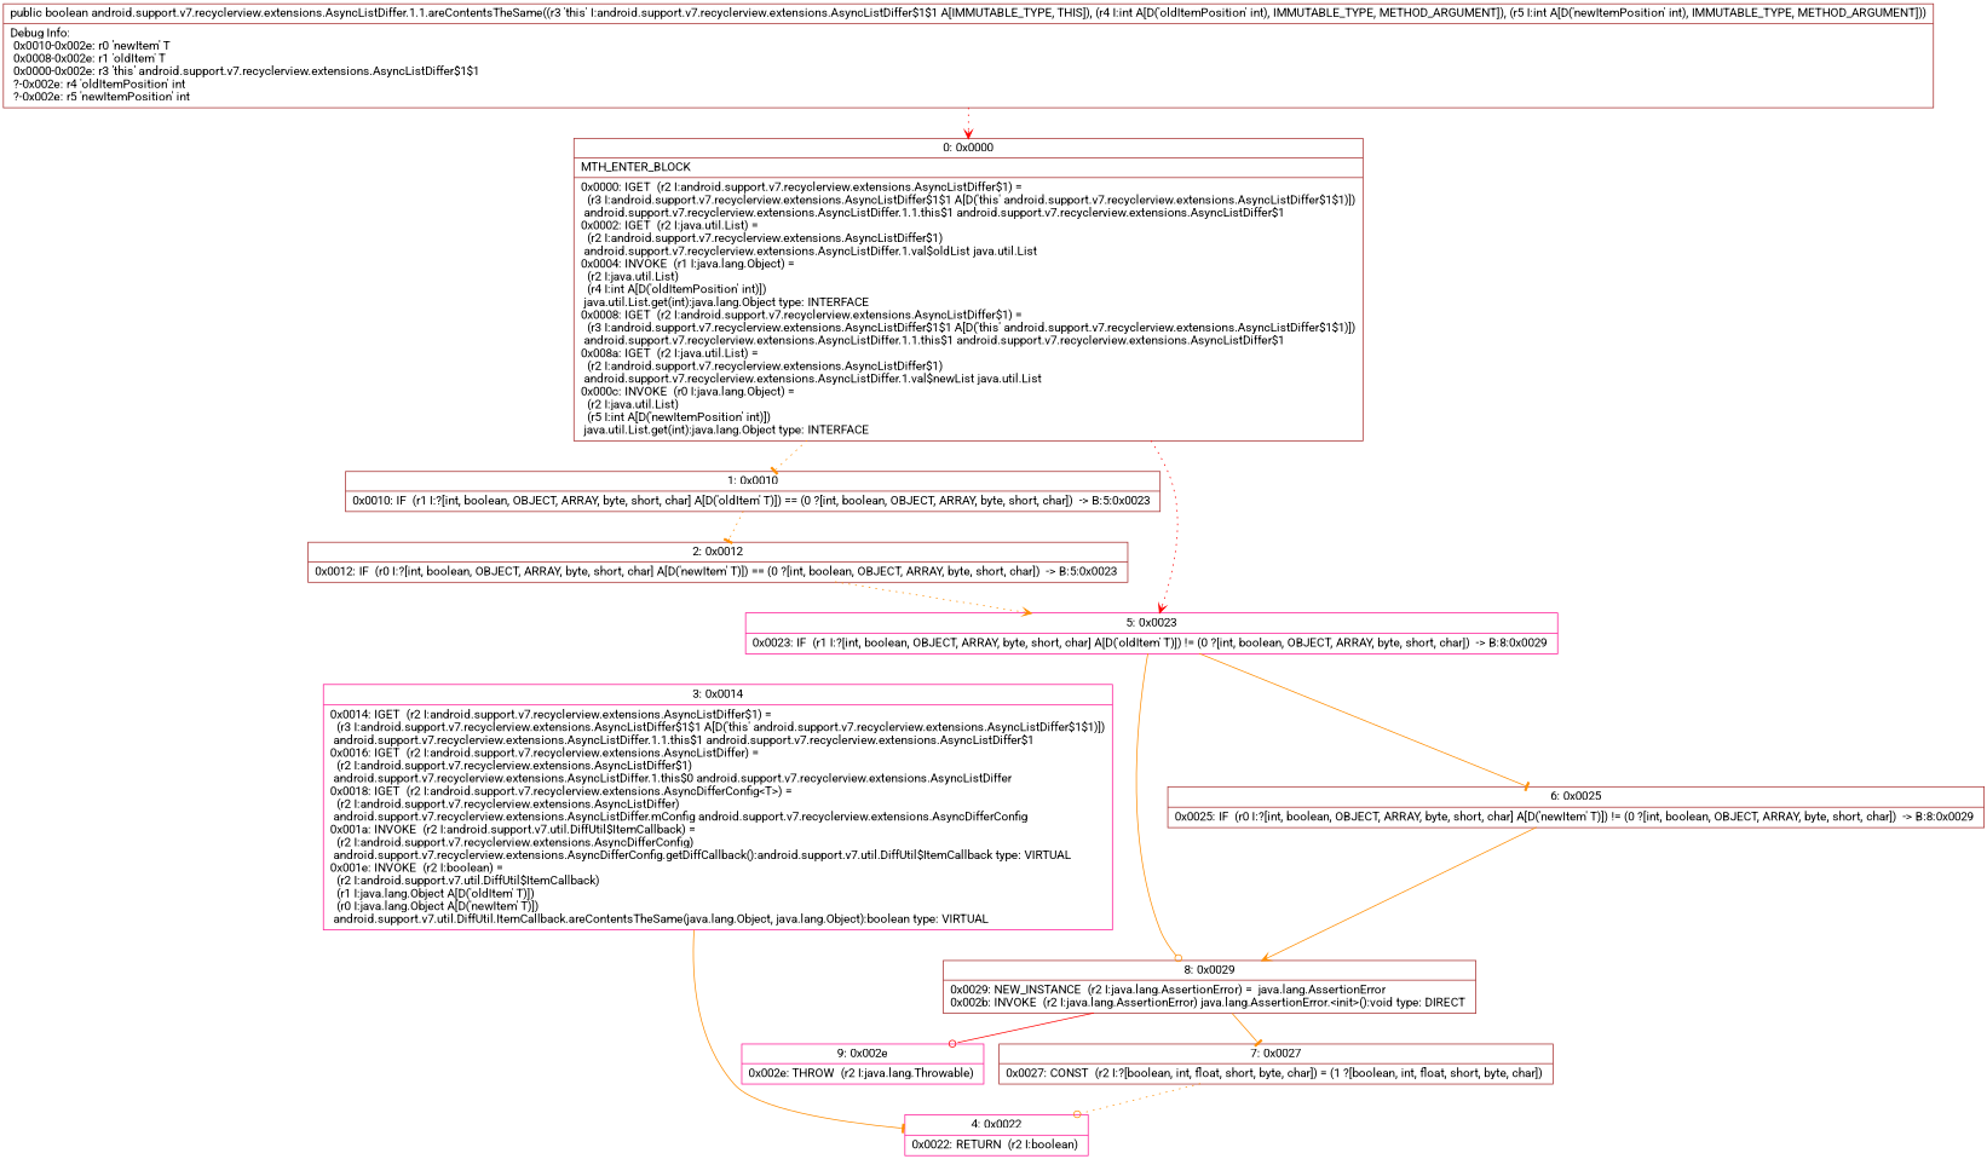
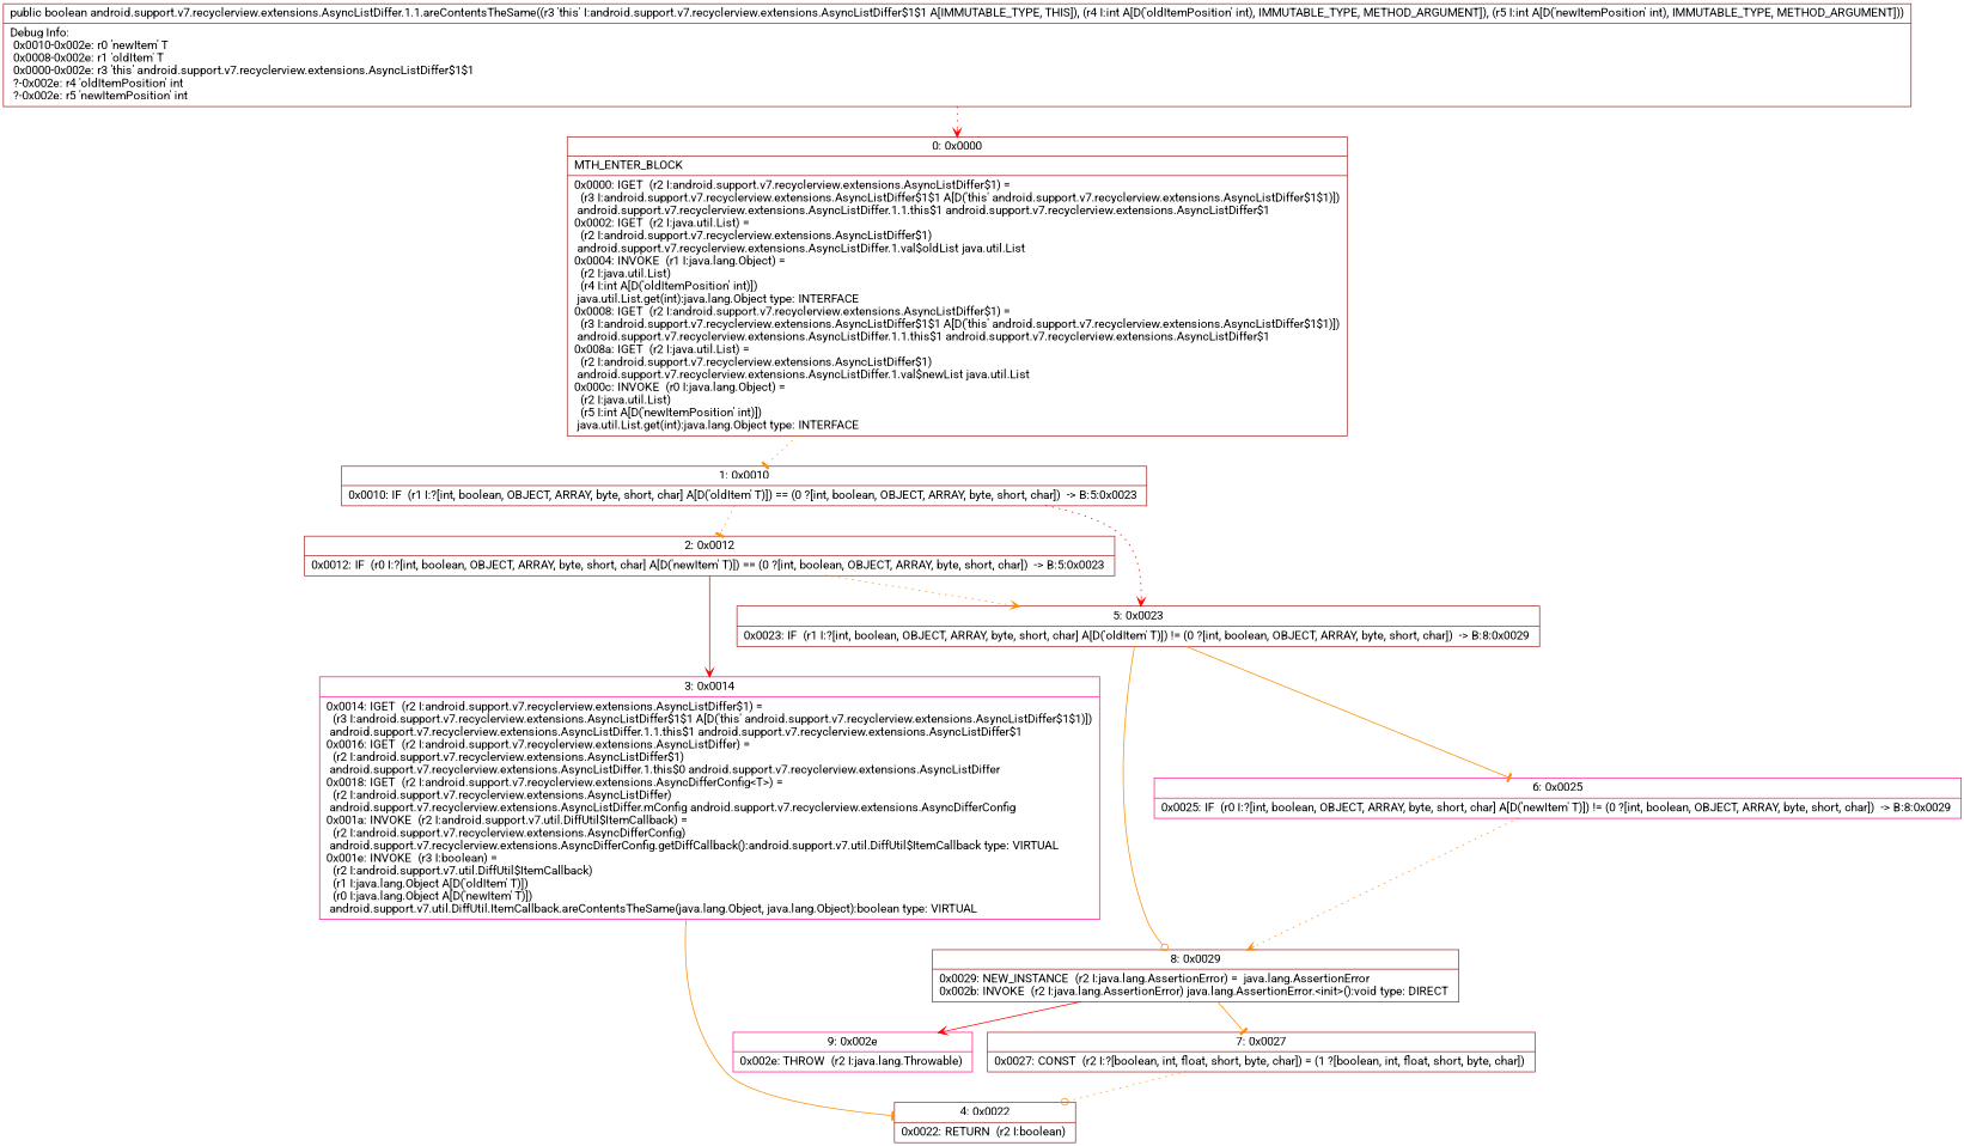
  digraph {
    fontname=Roboto
    node [color=brown fontname=Roboto shape=record]
    edge [arrowhead=vee color=darkorange fontname=Roboto style=solid]
    n1 [label="{0\:\ 0x0000|MTH_ENTER_BLOCK\l|0x0000: IGET  (r2 I:android.support.v7.recyclerview.extensions.AsyncListDiffer$1) = \l  (r3 I:android.support.v7.recyclerview.extensions.AsyncListDiffer$1$1 A[D('this' android.support.v7.recyclerview.extensions.AsyncListDiffer$1$1)])\l android.support.v7.recyclerview.extensions.AsyncListDiffer.1.1.this$1 android.support.v7.recyclerview.extensions.AsyncListDiffer$1 \l0x0002: IGET  (r2 I:java.util.List) = \l  (r2 I:android.support.v7.recyclerview.extensions.AsyncListDiffer$1)\l android.support.v7.recyclerview.extensions.AsyncListDiffer.1.val$oldList java.util.List \l0x0004: INVOKE  (r1 I:java.lang.Object) = \l  (r2 I:java.util.List)\l  (r4 I:int A[D('oldItemPosition' int)])\l java.util.List.get(int):java.lang.Object type: INTERFACE \l0x0008: IGET  (r2 I:android.support.v7.recyclerview.extensions.AsyncListDiffer$1) = \l  (r3 I:android.support.v7.recyclerview.extensions.AsyncListDiffer$1$1 A[D('this' android.support.v7.recyclerview.extensions.AsyncListDiffer$1$1)])\l android.support.v7.recyclerview.extensions.AsyncListDiffer.1.1.this$1 android.support.v7.recyclerview.extensions.AsyncListDiffer$1 \l0x008a: IGET  (r2 I:java.util.List) = \l  (r2 I:android.support.v7.recyclerview.extensions.AsyncListDiffer$1)\l android.support.v7.recyclerview.extensions.AsyncListDiffer.1.val$newList java.util.List \l0x000c: INVOKE  (r0 I:java.lang.Object) = \l  (r2 I:java.util.List)\l  (r5 I:int A[D('newItemPosition' int)])\l java.util.List.get(int):java.lang.Object type: INTERFACE \l}"]
    n2 [label="{1\:\ 0x0010|0x0010: IF  (r1 I:?[int, boolean, OBJECT, ARRAY, byte, short, char] A[D('oldItem' T)]) == (0 ?[int, boolean, OBJECT, ARRAY, byte, short, char])  \-\> B:5:0x0023 \l}"]
    n3 [label="{2\:\ 0x0012|0x0012: IF  (r0 I:?[int, boolean, OBJECT, ARRAY, byte, short, char] A[D('newItem' T)]) == (0 ?[int, boolean, OBJECT, ARRAY, byte, short, char])  \-\> B:5:0x0023 \l}"]
-   n4 [color=deeppink label="{5\:\ 0x0023|0x0023: IF  (r1 I:?[int, boolean, OBJECT, ARRAY, byte, short, char] A[D('oldItem' T)]) != (0 ?[int, boolean, OBJECT, ARRAY, byte, short, char])  \-\> B:8:0x0029 \l}"]
-   n5 [color=deeppink label="{3\:\ 0x0014|0x0014: IGET  (r2 I:android.support.v7.recyclerview.extensions.AsyncListDiffer$1) = \l  (r3 I:android.support.v7.recyclerview.extensions.AsyncListDiffer$1$1 A[D('this' android.support.v7.recyclerview.extensions.AsyncListDiffer$1$1)])\l android.support.v7.recyclerview.extensions.AsyncListDiffer.1.1.this$1 android.support.v7.recyclerview.extensions.AsyncListDiffer$1 \l0x0016: IGET  (r2 I:android.support.v7.recyclerview.extensions.AsyncListDiffer) = \l  (r2 I:android.support.v7.recyclerview.extensions.AsyncListDiffer$1)\l android.support.v7.recyclerview.extensions.AsyncListDiffer.1.this$0 android.support.v7.recyclerview.extensions.AsyncListDiffer \l0x0018: IGET  (r2 I:android.support.v7.recyclerview.extensions.AsyncDifferConfig\<T\>) = \l  (r2 I:android.support.v7.recyclerview.extensions.AsyncListDiffer)\l android.support.v7.recyclerview.extensions.AsyncListDiffer.mConfig android.support.v7.recyclerview.extensions.AsyncDifferConfig \l0x001a: INVOKE  (r2 I:android.support.v7.util.DiffUtil$ItemCallback) = \l  (r2 I:android.support.v7.recyclerview.extensions.AsyncDifferConfig)\l android.support.v7.recyclerview.extensions.AsyncDifferConfig.getDiffCallback():android.support.v7.util.DiffUtil$ItemCallback type: VIRTUAL \l0x001e: INVOKE  (r2 I:boolean) = \l  (r2 I:android.support.v7.util.DiffUtil$ItemCallback)\l  (r1 I:java.lang.Object A[D('oldItem' T)])\l  (r0 I:java.lang.Object A[D('newItem' T)])\l android.support.v7.util.DiffUtil.ItemCallback.areContentsTheSame(java.lang.Object, java.lang.Object):boolean type: VIRTUAL \l}"]
-   n6 [label="{6\:\ 0x0025|0x0025: IF  (r0 I:?[int, boolean, OBJECT, ARRAY, byte, short, char] A[D('newItem' T)]) != (0 ?[int, boolean, OBJECT, ARRAY, byte, short, char])  \-\> B:8:0x0029 \l}"]
+   n4 [label="{5\:\ 0x0023|0x0023: IF  (r1 I:?[int, boolean, OBJECT, ARRAY, byte, short, char] A[D('oldItem' T)]) != (0 ?[int, boolean, OBJECT, ARRAY, byte, short, char])  \-\> B:8:0x0029 \l}"]
+   n5 [color=deeppink label="{3\:\ 0x0014|0x0014: IGET  (r2 I:android.support.v7.recyclerview.extensions.AsyncListDiffer$1) = \l  (r3 I:android.support.v7.recyclerview.extensions.AsyncListDiffer$1$1 A[D('this' android.support.v7.recyclerview.extensions.AsyncListDiffer$1$1)])\l android.support.v7.recyclerview.extensions.AsyncListDiffer.1.1.this$1 android.support.v7.recyclerview.extensions.AsyncListDiffer$1 \l0x0016: IGET  (r2 I:android.support.v7.recyclerview.extensions.AsyncListDiffer) = \l  (r2 I:android.support.v7.recyclerview.extensions.AsyncListDiffer$1)\l android.support.v7.recyclerview.extensions.AsyncListDiffer.1.this$0 android.support.v7.recyclerview.extensions.AsyncListDiffer \l0x0018: IGET  (r2 I:android.support.v7.recyclerview.extensions.AsyncDifferConfig\<T\>) = \l  (r2 I:android.support.v7.recyclerview.extensions.AsyncListDiffer)\l android.support.v7.recyclerview.extensions.AsyncListDiffer.mConfig android.support.v7.recyclerview.extensions.AsyncDifferConfig \l0x001a: INVOKE  (r2 I:android.support.v7.util.DiffUtil$ItemCallback) = \l  (r2 I:android.support.v7.recyclerview.extensions.AsyncDifferConfig)\l android.support.v7.recyclerview.extensions.AsyncDifferConfig.getDiffCallback():android.support.v7.util.DiffUtil$ItemCallback type: VIRTUAL \l0x001e: INVOKE  (r3 I:boolean) = \l  (r2 I:android.support.v7.util.DiffUtil$ItemCallback)\l  (r1 I:java.lang.Object A[D('oldItem' T)])\l  (r0 I:java.lang.Object A[D('newItem' T)])\l android.support.v7.util.DiffUtil.ItemCallback.areContentsTheSame(java.lang.Object, java.lang.Object):boolean type: VIRTUAL \l}"]
+   n6 [color=deeppink label="{6\:\ 0x0025|0x0025: IF  (r0 I:?[int, boolean, OBJECT, ARRAY, byte, short, char] A[D('newItem' T)]) != (0 ?[int, boolean, OBJECT, ARRAY, byte, short, char])  \-\> B:8:0x0029 \l}"]
    n7 [label="{8\:\ 0x0029|0x0029: NEW_INSTANCE  (r2 I:java.lang.AssertionError) =  java.lang.AssertionError \l0x002b: INVOKE  (r2 I:java.lang.AssertionError) java.lang.AssertionError.\<init\>():void type: DIRECT \l}"]
-   n8 [color=deeppink label="{4\:\ 0x0022|0x0022: RETURN  (r2 I:boolean) \l}"]
+   n8 [label="{4\:\ 0x0022|0x0022: RETURN  (r2 I:boolean) \l}"]
    n9 [label="{7\:\ 0x0027|0x0027: CONST  (r2 I:?[boolean, int, float, short, byte, char]) = (1 ?[boolean, int, float, short, byte, char]) \l}"]
    n10 [color=deeppink label="{9\:\ 0x002e|0x002e: THROW  (r2 I:java.lang.Throwable) \l}"]
    n11 [label="{public boolean android.support.v7.recyclerview.extensions.AsyncListDiffer.1.1.areContentsTheSame((r3 'this' I:android.support.v7.recyclerview.extensions.AsyncListDiffer$1$1 A[IMMUTABLE_TYPE, THIS]), (r4 I:int A[D('oldItemPosition' int), IMMUTABLE_TYPE, METHOD_ARGUMENT]), (r5 I:int A[D('newItemPosition' int), IMMUTABLE_TYPE, METHOD_ARGUMENT]))  | Debug Info:\l  0x0010\-0x002e: r0 'newItem' T\l  0x0008\-0x002e: r1 'oldItem' T\l  0x0000\-0x002e: r3 'this' android.support.v7.recyclerview.extensions.AsyncListDiffer$1$1\l  ?\-0x002e: r4 'oldItemPosition' int\l  ?\-0x002e: r5 'newItemPosition' int\l}"]
    n1 -> n2 [arrowhead=tee style=dotted]
    n2 -> n3 [arrowhead=tee style=dotted]
-   n1 -> n4 [color=red style=dotted]
+   n2 -> n4 [color=red style=dotted]
    n3 -> n4 [style=dotted]
+   n3 -> n5 [color=red]
    n4 -> n6 [arrowhead=tee]
    n4 -> n7 [arrowhead=odot]
    n5 -> n8 [arrowhead=tee]
-   n6 -> n7
+   n6 -> n7 [style=dotted]
    n7 -> n9 [arrowhead=tee]
-   n7 -> n10 [arrowhead=odot color=red]
+   n7 -> n10 [color=red]
    n9 -> n8 [arrowhead=odot style=dotted]
    n11 -> n1 [color=red style=dotted]
  }
